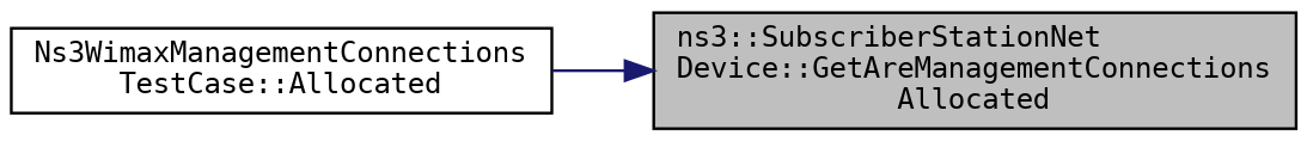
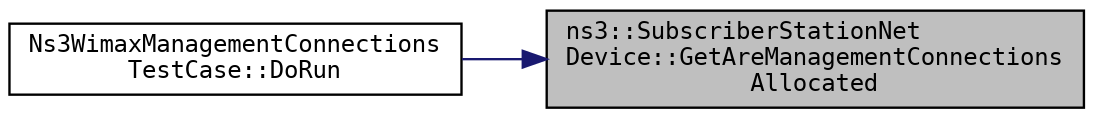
  digraph {
    rankdir=RL
    fontname="DejaVu Sans Mono"
    node [color=black fontname="DejaVu Sans Mono" fontsize=10 shape=record style=filled]
    n1 [fillcolor=grey75 fontcolor=black height=0.2 label="ns3::SubscriberStationNet\lDevice::GetAreManagementConnections\lAllocated" width=0.4]
-   n2 [fillcolor=white height=0.2 label="Ns3WimaxManagementConnections\lTestCase::Allocated" width=0.4]
+   n2 [fillcolor=white height=0.2 label="Ns3WimaxManagementConnections\lTestCase::DoRun" width=0.4]
    n1 -> n2 [color=midnightblue dir=back fontname="DejaVu Sans Mono" fontsize=10 labelfontname=Helvetica labelfontsize=10 style=solid]
  }
